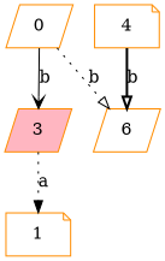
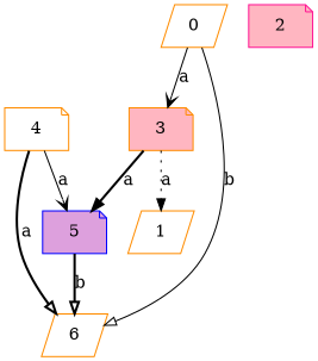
  strict digraph {
    node [color=darkorange fillcolor=white shape=note style=filled]
    edge [arrowhead=onormal style=bold]
-   3 [fillcolor=lightpink shape=parallelogram]
-   1
+   3 [fillcolor=lightpink]
+   5 [color=blue fillcolor=plum]
+   1 [shape=parallelogram]
    4
    n5 [label=6 shape=parallelogram]
    0 [shape=parallelogram]
+   2 [color=deeppink fillcolor=lightpink]
+   3 -> 5 [arrowhead=normal label=a]
    3 -> 1 [arrowhead=normal label=a style=dotted]
-   4 -> n5 [label=b]
-   0 -> 3 [arrowhead=vee label=b style=solid]
-   0 -> n5 [label=b style=dotted]
+   5 -> n5 [label=b]
+   4 -> 5 [arrowhead=vee label=a style=solid]
+   4 -> n5 [label=a]
+   0 -> 3 [arrowhead=vee label=a style=solid]
+   0 -> n5 [label=b style=solid]
  }
